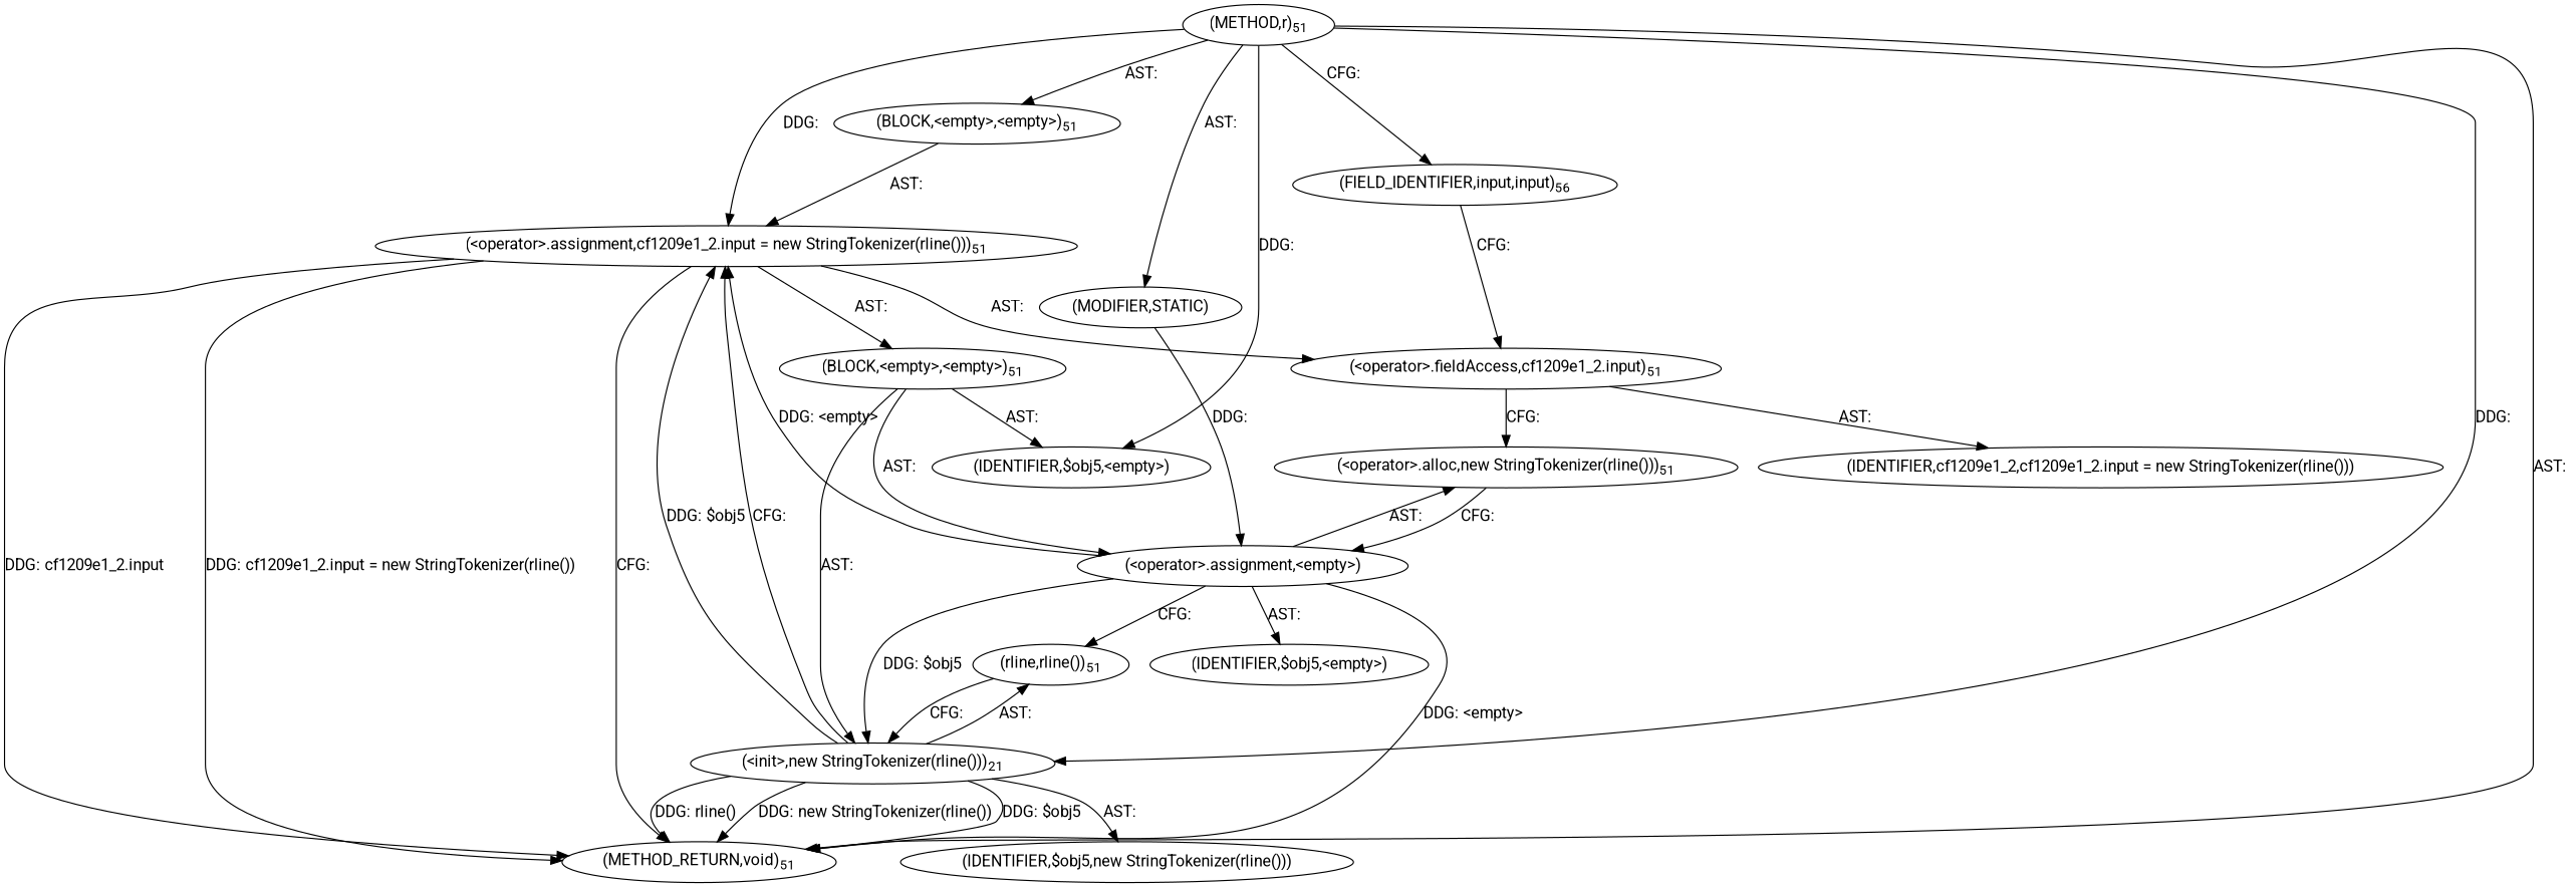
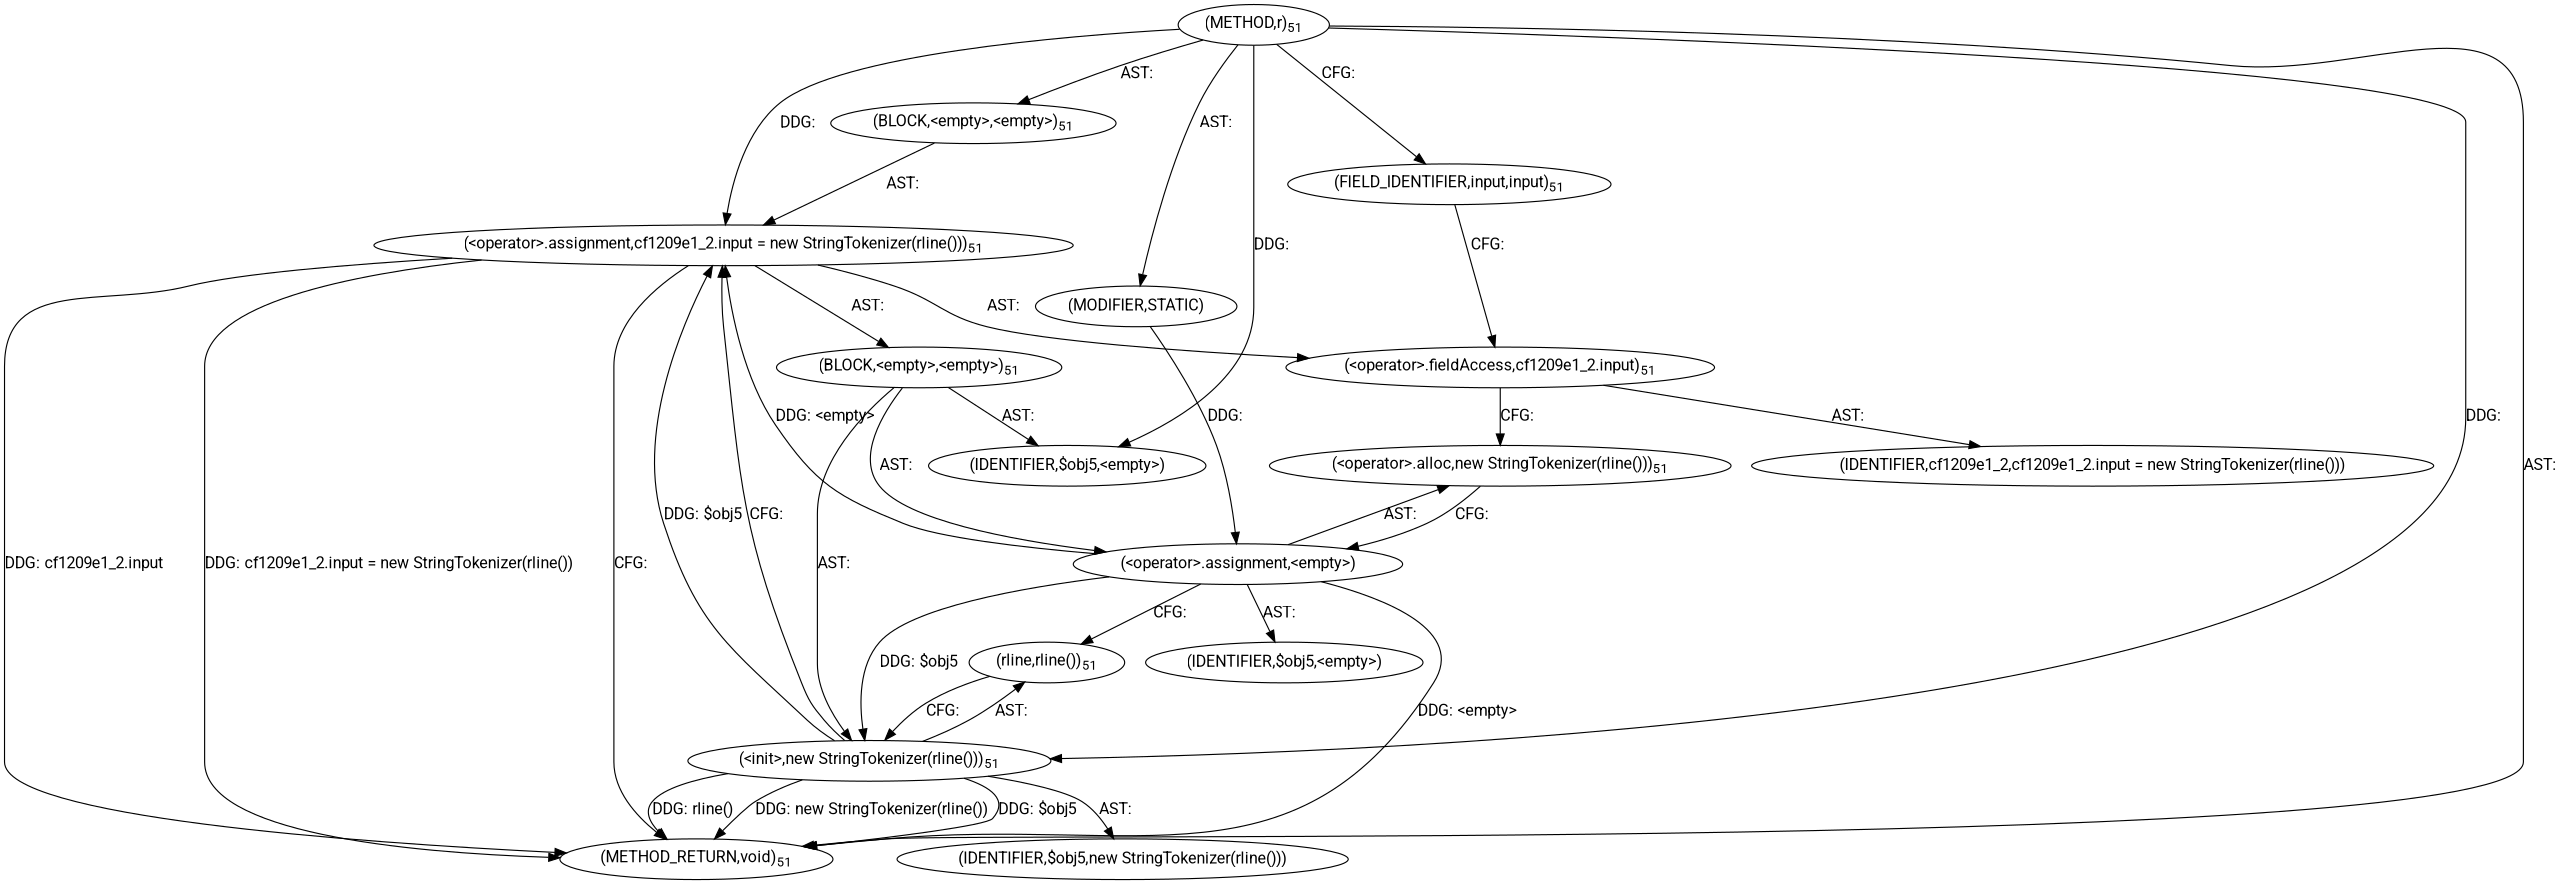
  digraph {
    fontname=Roboto
    node [fontname=Roboto]
    edge [fontname=Roboto]
    n1 [label=<(METHOD,r)<SUB>51</SUB>>]
    n2 [label=<(BLOCK,&lt;empty&gt;,&lt;empty&gt;)<SUB>51</SUB>>]
    n3 [label=<(&lt;operator&gt;.assignment,cf1209e1_2.input = new StringTokenizer(rline()))<SUB>51</SUB>>]
-   n4 [label=<(FIELD_IDENTIFIER,input,input)<SUB>56</SUB>>]
-   n5 [label=<(&lt;init&gt;,new StringTokenizer(rline()))<SUB>21</SUB>>]
+   n4 [label=<(FIELD_IDENTIFIER,input,input)<SUB>51</SUB>>]
+   n5 [label=<(&lt;init&gt;,new StringTokenizer(rline()))<SUB>51</SUB>>]
    n6 [label=<(IDENTIFIER,$obj5,&lt;empty&gt;)>]
    n7 [label=<(MODIFIER,STATIC)>]
    n8 [label=<(METHOD_RETURN,void)<SUB>51</SUB>>]
    n9 [label=<(&lt;operator&gt;.fieldAccess,cf1209e1_2.input)<SUB>51</SUB>>]
    n10 [label=<(BLOCK,&lt;empty&gt;,&lt;empty&gt;)<SUB>51</SUB>>]
    n11 [label=<(&lt;operator&gt;.assignment,&lt;empty&gt;)>]
    n12 [label=<(&lt;operator&gt;.alloc,new StringTokenizer(rline()))<SUB>51</SUB>>]
    n13 [label=<(IDENTIFIER,$obj5,&lt;empty&gt;)>]
    n14 [label=<(rline,rline())<SUB>51</SUB>>]
    n15 [label=<(IDENTIFIER,$obj5,new StringTokenizer(rline()))>]
    n16 [label=<(IDENTIFIER,cf1209e1_2,cf1209e1_2.input = new StringTokenizer(rline()))>]
    n1 -> n2 [label="AST: "]
    n1 -> n3 [label="DDG: "]
    n1 -> n4 [label="CFG: "]
    n1 -> n5 [label="DDG: "]
    n1 -> n6 [label="DDG: "]
    n1 -> n7 [label="AST: "]
    n1 -> n8 [label="AST: "]
    n2 -> n3 [label="AST: "]
    n3 -> n8 [label="CFG: "]
    n3 -> n8 [label="DDG: cf1209e1_2.input"]
    n3 -> n8 [label="DDG: cf1209e1_2.input = new StringTokenizer(rline())"]
    n3 -> n9 [label="AST: "]
    n3 -> n10 [label="AST: "]
    n4 -> n9 [label="CFG: "]
    n5 -> n3 [label="CFG: "]
    n5 -> n3 [label="DDG: $obj5"]
    n5 -> n8 [label="DDG: $obj5"]
    n5 -> n8 [label="DDG: rline()"]
    n5 -> n8 [label="DDG: new StringTokenizer(rline())"]
    n5 -> n14 [label="AST: "]
    n5 -> n15 [label="AST: "]
    n7 -> n11 [label="DDG: "]
    n9 -> n12 [label="CFG: "]
    n9 -> n16 [label="AST: "]
    n10 -> n5 [label="AST: "]
    n10 -> n6 [label="AST: "]
    n10 -> n11 [label="AST: "]
    n11 -> n3 [label="DDG: &lt;empty&gt;"]
    n11 -> n5 [label="DDG: $obj5"]
    n11 -> n8 [label="DDG: &lt;empty&gt;"]
    n11 -> n12 [label="AST: "]
    n11 -> n13 [label="AST: "]
    n11 -> n14 [label="CFG: "]
    n12 -> n11 [label="CFG: "]
    n14 -> n5 [label="CFG: "]
  }
